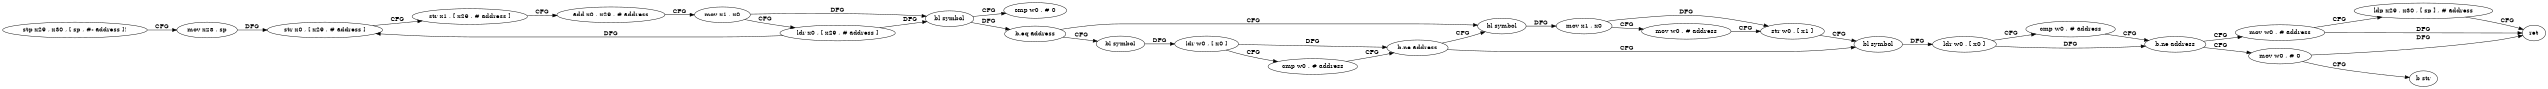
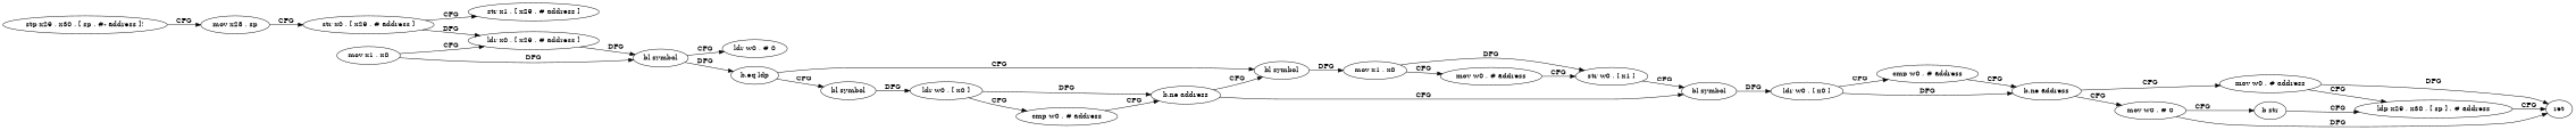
  digraph {
    rankdir=LR
    n1 [label="stp x29 , x30 , [ sp , #- address ]!"]
    n2 [label="mov x28 , sp"]
    n3 [label="str x0 , [ x29 , # address ]"]
    n4 [label="str x1 , [ x29 , # address ]"]
    n5 [label="ldr x0 , [ x29 , # address ]"]
-   n6 [label="add x0 , x29 , # address"]
    n7 [label="bl symbol"]
    n8 [label="mov x1 , x0"]
-   n9 [label="cmp w0 , # 0"]
-   n10 [label="b.eq address"]
+   n9 [label="ldr w0 , # 0"]
+   n10 [label="b.eq ldp"]
    n11 [label="bl symbol"]
    n12 [label="bl symbol"]
    n13 [label="mov x1 , x0"]
    n14 [label="ldr w0 , [ x0 ]"]
    n15 [label="mov w0 , # address"]
    n16 [label="str w0 , [ x1 ]"]
    n17 [label="cmp w0 , # address"]
    n18 [label="b.ne address"]
    n19 [label="bl symbol"]
    n20 [label="ldr w0 , [ x0 ]"]
    n21 [label="cmp w0 , # address"]
    n22 [label="b.ne address"]
    n23 [label="mov w0 , # address"]
    n24 [label="ldp x29 , x30 , [ sp ] , # address"]
    n25 [label=ret]
    n26 [label="mov w0 , # 0"]
    n27 [label="b str"]
    n1 -> n2 [label=CFG]
-   n2 -> n3 [label=DFG]
+   n2 -> n3 [label=CFG]
    n3 -> n4 [label=CFG]
-   n5 -> n3 [label=DFG]
-   n4 -> n6 [label=CFG]
+   n3 -> n5 [label=DFG]
    n5 -> n7 [label=DFG]
-   n6 -> n8 [label=CFG]
    n7 -> n9 [label=CFG]
    n7 -> n10 [label=DFG]
    n8 -> n5 [label=CFG]
    n8 -> n7 [label=DFG]
    n10 -> n11 [label=CFG]
    n10 -> n12 [label=CFG]
    n11 -> n13 [label=DFG]
    n12 -> n14 [label=DFG]
    n13 -> n15 [label=CFG]
    n13 -> n16 [label=DFG]
    n14 -> n17 [label=CFG]
    n14 -> n18 [label=DFG]
    n15 -> n16 [label=CFG]
    n16 -> n19 [label=CFG]
    n17 -> n18 [label=CFG]
    n18 -> n11 [label=CFG]
    n18 -> n19 [label=CFG]
    n19 -> n20 [label=DFG]
    n20 -> n21 [label=CFG]
    n20 -> n22 [label=DFG]
    n21 -> n22 [label=CFG]
    n22 -> n23 [label=CFG]
    n22 -> n26 [label=CFG]
    n23 -> n24 [label=CFG]
    n23 -> n25 [label=DFG]
    n24 -> n25 [label=CFG]
    n26 -> n25 [label=DFG]
    n26 -> n27 [label=CFG]
+   n27 -> n24 [label=CFG]
  }
